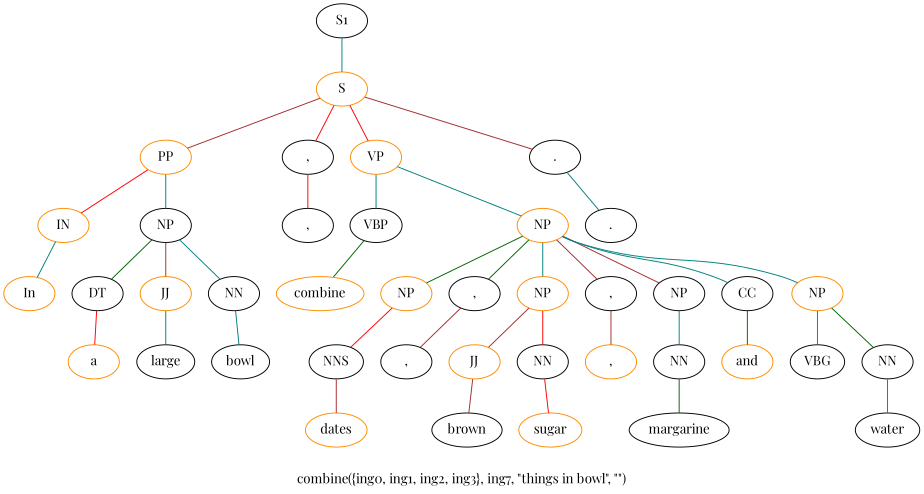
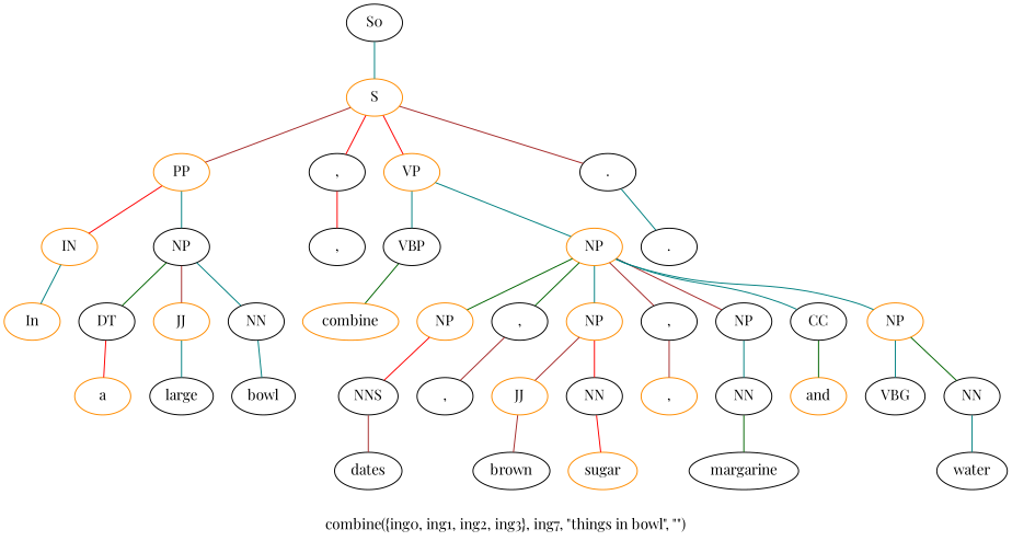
  graph {
    fontname="Playfair Display"
    label="combine({ing0, ing1, ing2, ing3}, ing7, \"things in bowl\", \"\")"
    node [color=black fontname="Playfair Display"]
    edge [color=teal fontname="Playfair Display"]
-   n1 [label=S1]
+   n1 [label=S0]
    n2 [color=darkorange label=S]
    n3 [color=darkorange label=PP]
    n4 [label=","]
    n5 [color=darkorange label=VP]
    n6 [label="."]
    n7 [color=darkorange label=IN]
    n8 [label=NP]
    n9 [label=","]
    n10 [label=VBP]
    n11 [color=darkorange label=NP]
    n12 [label="."]
    n13 [color=darkorange label=In]
    n14 [label=DT]
    n15 [color=darkorange label=JJ]
    n16 [label=NN]
    n17 [color=darkorange label=a]
    n18 [label=large]
    n19 [label=bowl]
    n20 [color=darkorange label=combine]
    n21 [color=darkorange label=NP]
    n22 [label=","]
    n23 [color=darkorange label=NP]
    n24 [label=","]
    n25 [label=NP]
    n26 [label=CC]
    n27 [color=darkorange label=NP]
    n28 [label=NNS]
    n29 [label=","]
    n30 [color=darkorange label=JJ]
    n31 [label=NN]
    n32 [color=darkorange label=","]
    n33 [label=NN]
    n34 [color=darkorange label=and]
    n35 [label=VBG]
    n36 [label=NN]
-   n37 [color=darkorange label=dates]
+   n37 [label=dates]
    n38 [label=brown]
    n39 [color=darkorange label=sugar]
    n40 [label=margarine]
    n41 [label=water]
    n1 -- n2
    n2 -- n3 [color=brown]
    n2 -- n4 [color=red]
    n2 -- n5 [color=red]
    n2 -- n6 [color=brown]
    n3 -- n7 [color=red]
    n3 -- n8
    n4 -- n9 [color=red]
    n5 -- n10
    n5 -- n11
    n6 -- n12
    n7 -- n13
    n8 -- n14 [color=darkgreen]
    n8 -- n15 [color=brown]
    n8 -- n16
    n10 -- n20 [color=darkgreen]
    n11 -- n21 [color=darkgreen]
    n11 -- n22 [color=darkgreen]
    n11 -- n23
    n11 -- n24 [color=brown]
    n11 -- n25 [color=brown]
    n11 -- n26
    n11 -- n27
    n14 -- n17 [color=red]
    n15 -- n18
    n16 -- n19
    n21 -- n28 [color=red]
    n22 -- n29 [color=brown]
    n23 -- n30 [color=brown]
    n23 -- n31 [color=red]
    n24 -- n32 [color=brown]
    n25 -- n33
    n26 -- n34 [color=darkgreen]
    n27 -- n35
    n27 -- n36 [color=darkgreen]
    n28 -- n37 [color=brown]
    n30 -- n38 [color=brown]
    n31 -- n39 [color=red]
    n33 -- n40 [color=darkgreen]
    n36 -- n41
  }
